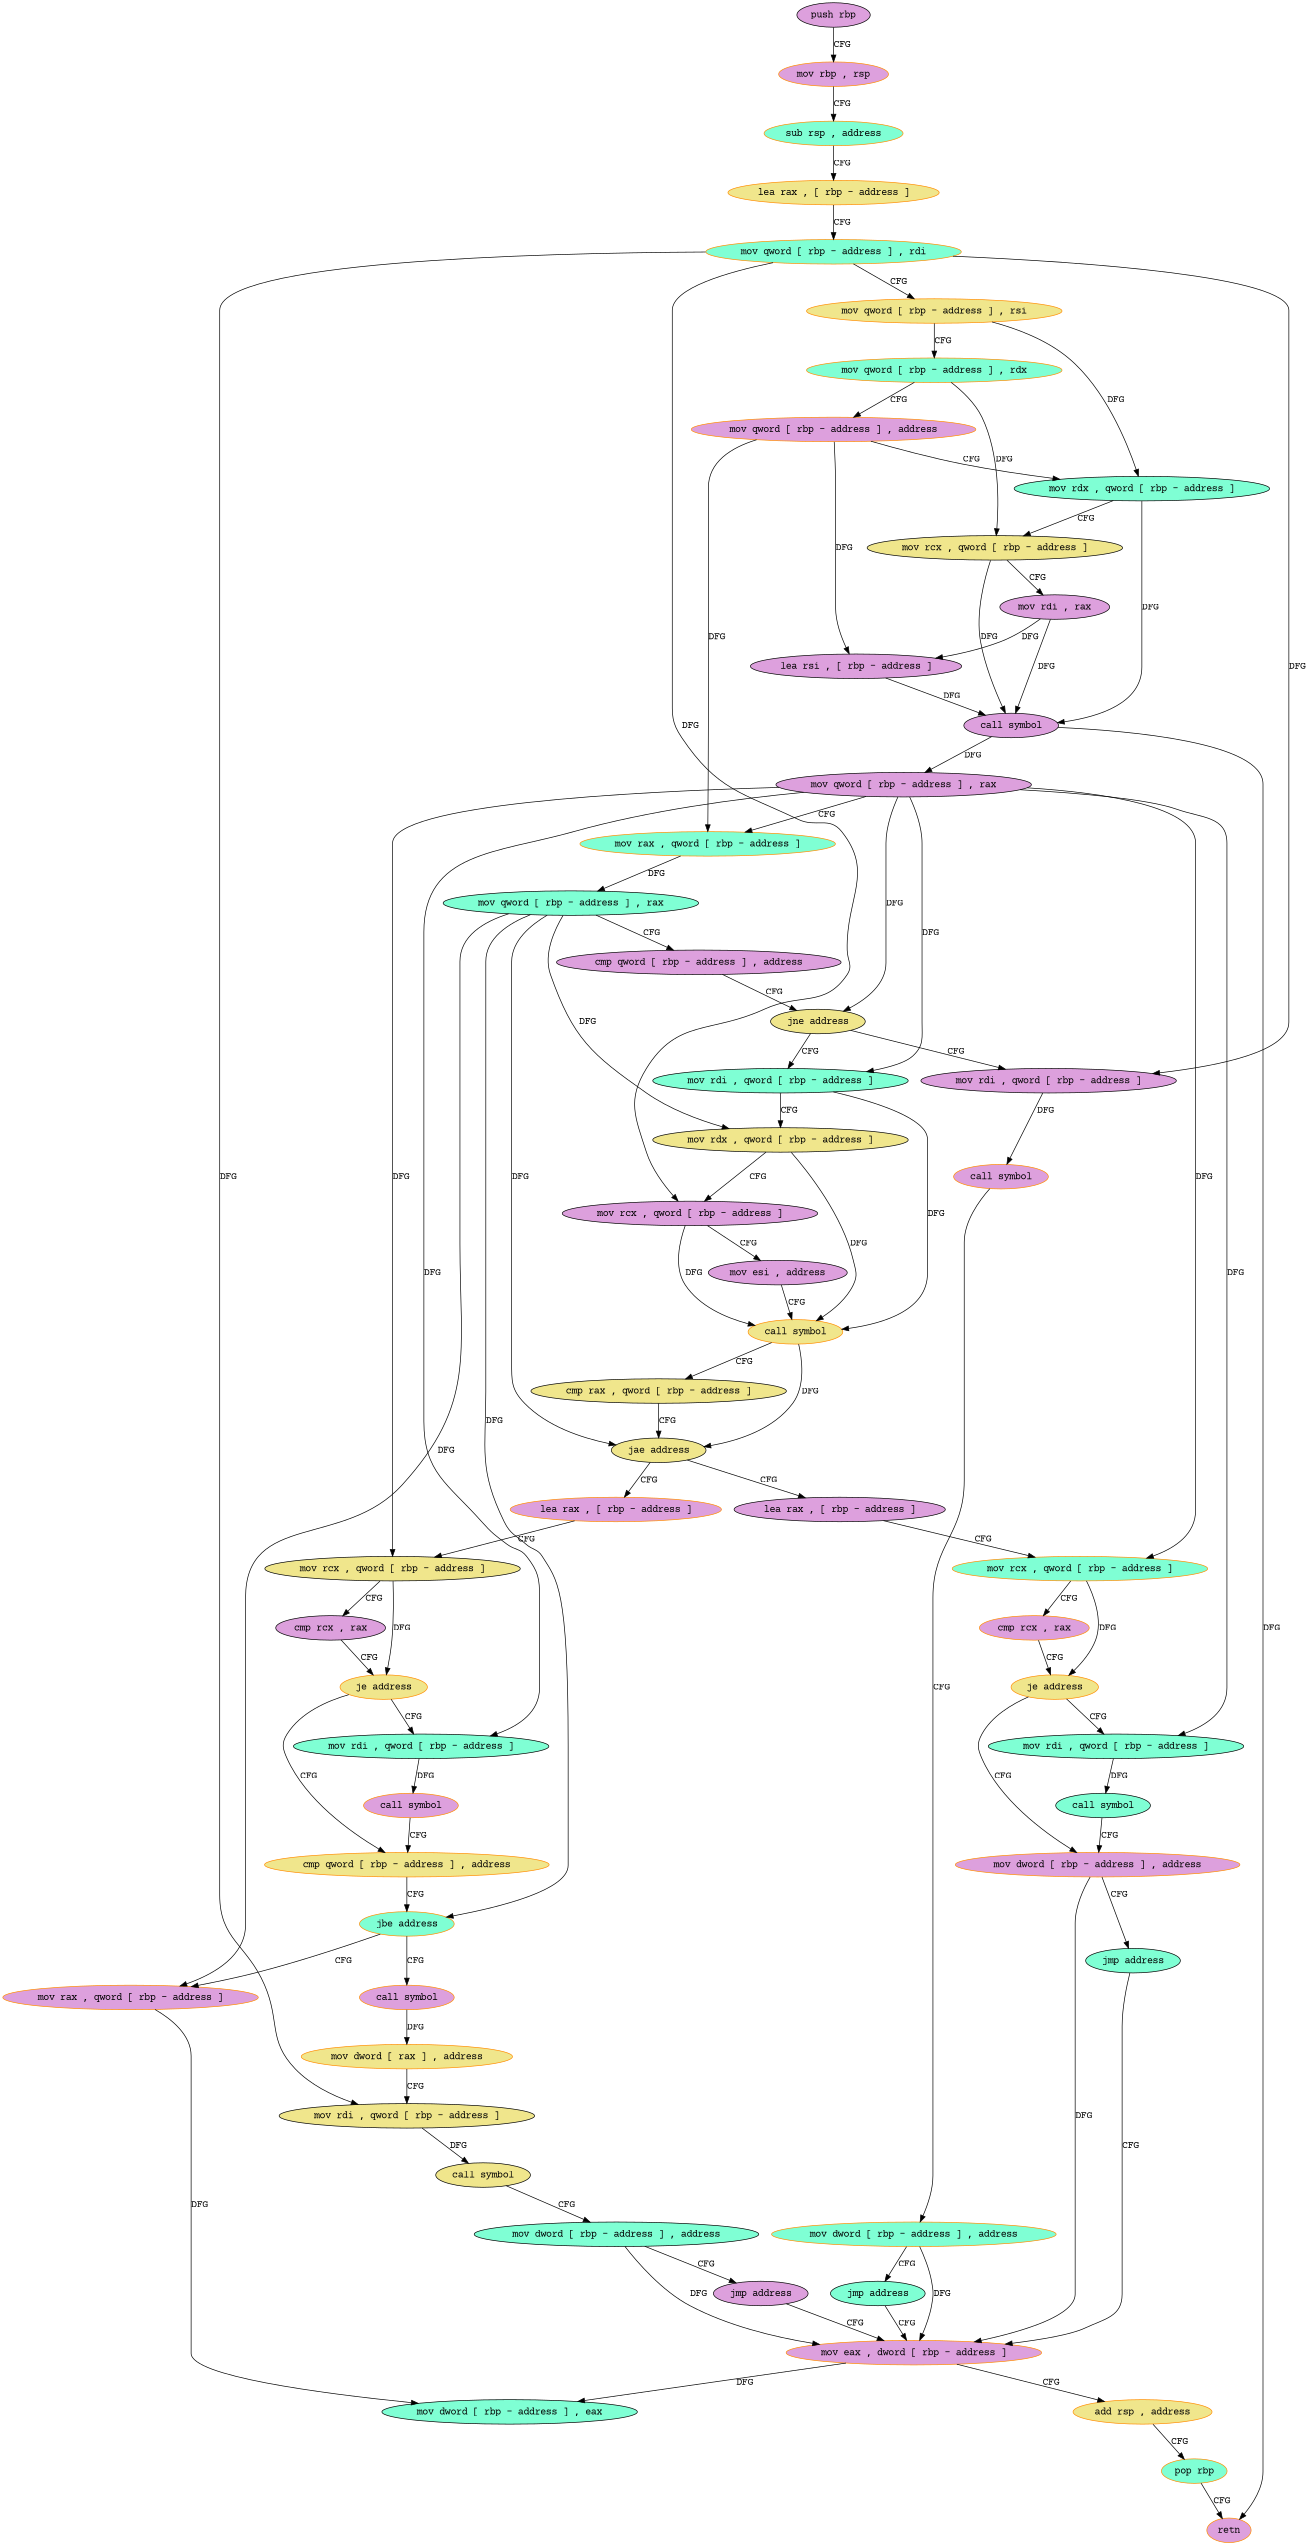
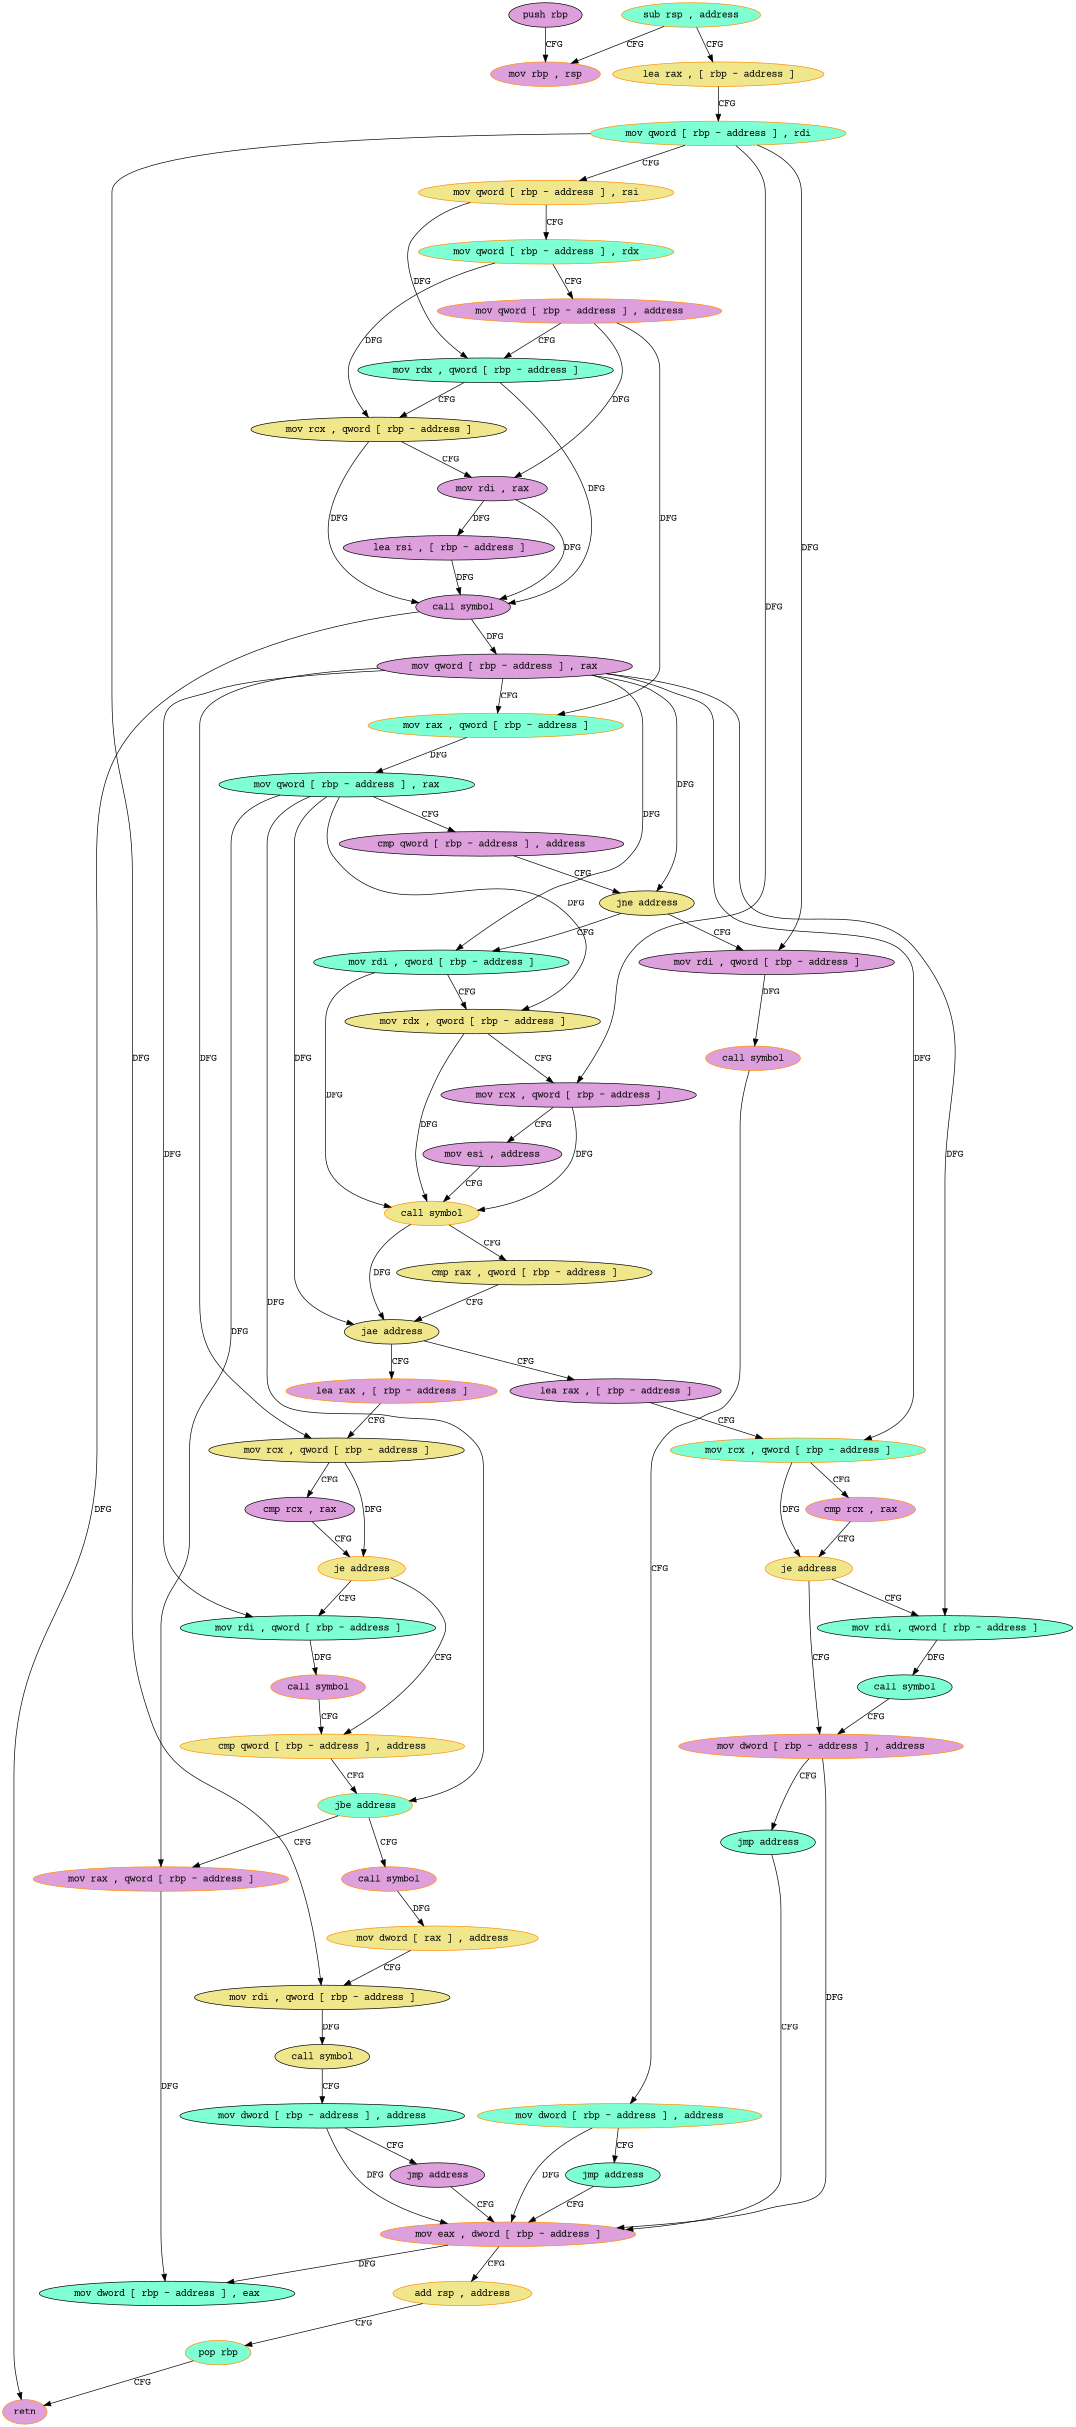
  digraph {
    fontname="Courier Prime"
    node [color=black fillcolor=plum fontname="Courier Prime" style=filled]
    edge [fontname="Courier Prime"]
    n1 [label="push rbp"]
    n2 [color=darkorange label="mov rbp , rsp"]
    n3 [color=darkorange fillcolor=aquamarine label="sub rsp , address"]
    n4 [color=darkorange fillcolor=khaki label="lea rax , [ rbp - address ]"]
    n5 [color=darkorange fillcolor=aquamarine label="mov qword [ rbp - address ] , rdi"]
    n6 [color=darkorange fillcolor=khaki label="mov qword [ rbp - address ] , rsi"]
    n7 [label="mov rdi , qword [ rbp - address ]"]
    n8 [label="mov rcx , qword [ rbp - address ]"]
    n9 [fillcolor=khaki label="mov rdi , qword [ rbp - address ]"]
    n10 [color=darkorange fillcolor=aquamarine label="mov qword [ rbp - address ] , rdx"]
    n11 [fillcolor=aquamarine label="mov rdx , qword [ rbp - address ]"]
    n12 [color=darkorange label="call symbol"]
    n13 [color=darkorange fillcolor=khaki label="call symbol"]
    n14 [label="mov esi , address"]
    n15 [fillcolor=khaki label="call symbol"]
    n16 [color=darkorange label="mov qword [ rbp - address ] , address"]
    n17 [fillcolor=khaki label="mov rcx , qword [ rbp - address ]"]
    n18 [label="call symbol"]
    n19 [label="lea rsi , [ rbp - address ]"]
    n20 [color=darkorange fillcolor=aquamarine label="mov rax , qword [ rbp - address ]"]
    n21 [label="mov rdi , rax"]
    n22 [fillcolor=aquamarine label="mov qword [ rbp - address ] , rax"]
    n23 [label="mov qword [ rbp - address ] , rax"]
    n24 [color=darkorange label=retn]
    n25 [fillcolor=khaki label="jne address"]
    n26 [fillcolor=aquamarine label="mov rdi , qword [ rbp - address ]"]
    n27 [fillcolor=khaki label="mov rcx , qword [ rbp - address ]"]
    n28 [fillcolor=aquamarine label="mov rdi , qword [ rbp - address ]"]
    n29 [color=darkorange fillcolor=aquamarine label="mov rcx , qword [ rbp - address ]"]
    n30 [fillcolor=aquamarine label="mov rdi , qword [ rbp - address ]"]
    n31 [fillcolor=khaki label="mov rdx , qword [ rbp - address ]"]
    n32 [label="cmp rcx , rax"]
    n33 [color=darkorange fillcolor=khaki label="je address"]
    n34 [color=darkorange label="call symbol"]
    n35 [color=darkorange label="cmp rcx , rax"]
    n36 [color=darkorange fillcolor=khaki label="je address"]
    n37 [fillcolor=aquamarine label="call symbol"]
    n38 [label="cmp qword [ rbp - address ] , address"]
    n39 [fillcolor=khaki label="jae address"]
    n40 [color=darkorange fillcolor=aquamarine label="jbe address"]
    n41 [color=darkorange label="mov rax , qword [ rbp - address ]"]
    n42 [color=darkorange label="lea rax , [ rbp - address ]"]
    n43 [label="lea rax , [ rbp - address ]"]
    n44 [color=darkorange label="call symbol"]
    n45 [fillcolor=aquamarine label="mov dword [ rbp - address ] , eax"]
    n46 [fillcolor=khaki label="cmp rax , qword [ rbp - address ]"]
    n47 [color=darkorange fillcolor=aquamarine label="mov dword [ rbp - address ] , address"]
    n48 [fillcolor=aquamarine label="jmp address"]
    n49 [color=darkorange label="mov eax , dword [ rbp - address ]"]
    n50 [color=darkorange fillcolor=khaki label="add rsp , address"]
    n51 [color=darkorange fillcolor=aquamarine label="pop rbp"]
    n52 [color=darkorange fillcolor=khaki label="cmp qword [ rbp - address ] , address"]
    n53 [color=darkorange label="mov dword [ rbp - address ] , address"]
    n54 [fillcolor=aquamarine label="jmp address"]
    n55 [color=darkorange fillcolor=khaki label="mov dword [ rax ] , address"]
    n56 [fillcolor=aquamarine label="mov dword [ rbp - address ] , address"]
    n57 [label="jmp address"]
    n1 -> n2 [label=CFG]
-   n2 -> n3 [label=CFG]
+   n3 -> n2 [label=CFG]
    n3 -> n4 [label=CFG]
    n4 -> n5 [label=CFG]
    n5 -> n6 [label=CFG]
    n5 -> n7 [label=DFG]
    n5 -> n8 [label=DFG]
    n5 -> n9 [label=DFG]
    n6 -> n10 [label=CFG]
    n6 -> n11 [label=DFG]
    n7 -> n12 [label=DFG]
    n8 -> n13 [label=DFG]
    n8 -> n14 [label=CFG]
    n9 -> n15 [label=DFG]
    n10 -> n16 [label=CFG]
    n10 -> n17 [label=DFG]
    n11 -> n17 [label=CFG]
    n11 -> n18 [label=DFG]
    n12 -> n47 [label=CFG]
    n13 -> n39 [label=DFG]
    n13 -> n46 [label=CFG]
    n14 -> n13 [label=CFG]
    n15 -> n56 [label=CFG]
    n16 -> n11 [label=CFG]
-   n16 -> n19 [label=DFG]
+   n16 -> n21 [label=DFG]
    n16 -> n20 [label=DFG]
    n17 -> n18 [label=DFG]
    n17 -> n21 [label=CFG]
    n18 -> n23 [label=DFG]
    n18 -> n24 [label=DFG]
    n19 -> n18 [label=DFG]
    n20 -> n22 [label=DFG]
    n21 -> n18 [label=DFG]
    n21 -> n19 [label=DFG]
    n22 -> n31 [label=DFG]
    n22 -> n38 [label=CFG]
    n22 -> n39 [label=DFG]
    n22 -> n40 [label=DFG]
    n22 -> n41 [label=DFG]
    n23 -> n20 [label=CFG]
    n23 -> n25 [label=DFG]
    n23 -> n26 [label=DFG]
    n23 -> n27 [label=DFG]
    n23 -> n28 [label=DFG]
    n23 -> n29 [label=DFG]
    n23 -> n30 [label=DFG]
    n25 -> n7 [label=CFG]
    n25 -> n26 [label=CFG]
    n26 -> n13 [label=DFG]
    n26 -> n31 [label=CFG]
    n27 -> n32 [label=CFG]
    n27 -> n33 [label=DFG]
    n28 -> n34 [label=DFG]
    n29 -> n35 [label=CFG]
    n29 -> n36 [label=DFG]
    n30 -> n37 [label=DFG]
    n31 -> n8 [label=CFG]
    n31 -> n13 [label=DFG]
    n32 -> n33 [label=CFG]
    n33 -> n28 [label=CFG]
    n33 -> n52 [label=CFG]
    n34 -> n52 [label=CFG]
    n35 -> n36 [label=CFG]
    n36 -> n30 [label=CFG]
    n36 -> n53 [label=CFG]
    n37 -> n53 [label=CFG]
    n38 -> n25 [label=CFG]
    n39 -> n42 [label=CFG]
    n39 -> n43 [label=CFG]
    n40 -> n41 [label=CFG]
    n40 -> n44 [label=CFG]
    n41 -> n45 [label=DFG]
    n42 -> n27 [label=CFG]
    n43 -> n29 [label=CFG]
    n44 -> n55 [label=DFG]
    n46 -> n39 [label=CFG]
    n47 -> n48 [label=CFG]
    n47 -> n49 [label=DFG]
    n48 -> n49 [label=CFG]
    n49 -> n45 [label=DFG]
    n49 -> n50 [label=CFG]
    n50 -> n51 [label=CFG]
    n51 -> n24 [label=CFG]
    n52 -> n40 [label=CFG]
    n53 -> n49 [label=DFG]
    n53 -> n54 [label=CFG]
    n54 -> n49 [label=CFG]
    n55 -> n9 [label=CFG]
    n56 -> n49 [label=DFG]
    n56 -> n57 [label=CFG]
    n57 -> n49 [label=CFG]
  }
